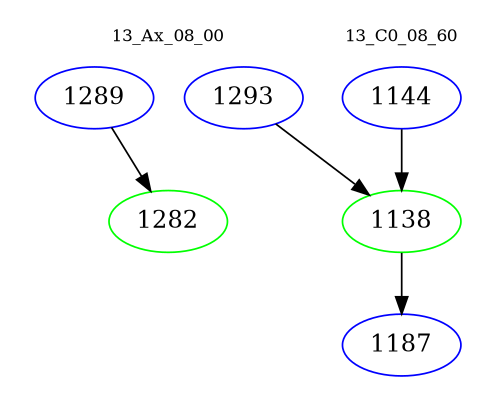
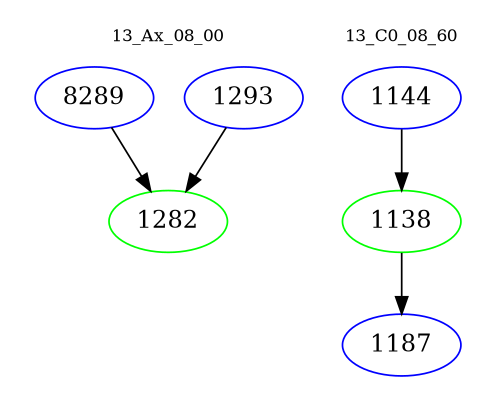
  digraph {
    node [color=blue]
    edge [color=black]
    n1 [label=1293]
    n2 [color=green label=1282]
-   n3 [label=1289]
+   n3 [label=8289]
    n4 [label=1144]
    n5 [color=green label=1138]
    n6 [label=1187]
    subgraph cluster_1 {
      color=white
      fontsize=10
      label="13_Ax_08_00"
      n1
      n2
      n3
    }
    subgraph cluster_2 {
      color=white
      fontsize=10
      label="13_C0_08_60"
      n4
      n5
      n6
    }
-   n1 -> n5
+   n1 -> n2
    n3 -> n2
    n4 -> n5
    n5 -> n6
  }
